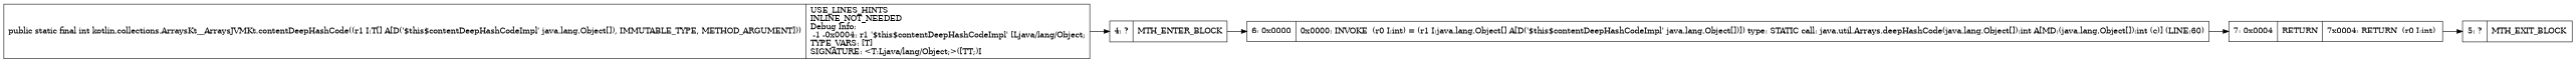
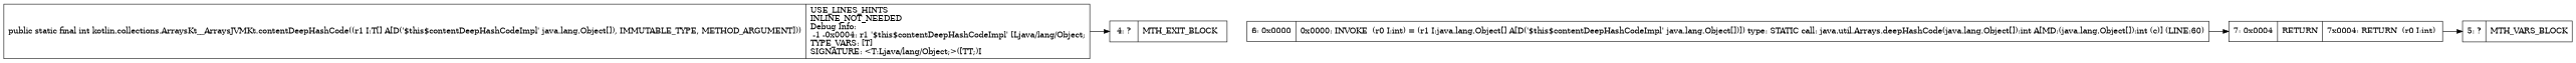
  digraph {
    rankdir=LR
    node [shape=record]
-   n1 [label="{4\:\ ?|MTH_ENTER_BLOCK\l}"]
+   n1 [label="{4\:\ ?|MTH_EXIT_BLOCK\l}"]
    n2 [label="{6\:\ 0x0000|0x0000: INVOKE  (r0 I:int) = (r1 I:java.lang.Object[] A[D('$this$contentDeepHashCodeImpl' java.lang.Object[])]) type: STATIC call: java.util.Arrays.deepHashCode(java.lang.Object[]):int A[MD:(java.lang.Object[]):int (c)] (LINE:60)\l}"]
    n3 [label="{7\:\ 0x0004|RETURN\l|7x0004: RETURN  (r0 I:int) \l}"]
-   n4 [label="{5\:\ ?|MTH_EXIT_BLOCK\l}"]
+   n4 [label="{5\:\ ?|MTH_VARS_BLOCK\l}"]
    n5 [label="{public static final int kotlin.collections.ArraysKt__ArraysJVMKt.contentDeepHashCode((r1 I:T[] A[D('$this$contentDeepHashCodeImpl' java.lang.Object[]), IMMUTABLE_TYPE, METHOD_ARGUMENT]))  | USE_LINES_HINTS\lINLINE_NOT_NEEDED\lDebug Info:\l  \-1 \-0x0004: r1 '$this$contentDeepHashCodeImpl' [Ljava\/lang\/Object;\lTYPE_VARS: [T]\lSIGNATURE: \<T:Ljava\/lang\/Object;\>([TT;)I\l}"]
-   n1 -> n2
    n2 -> n3
    n3 -> n4
    n5 -> n1
  }
